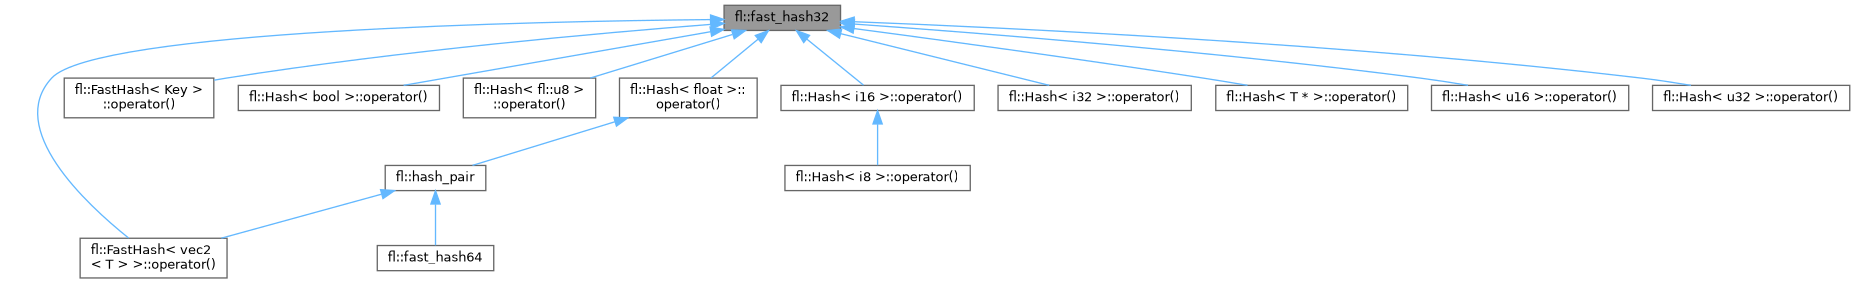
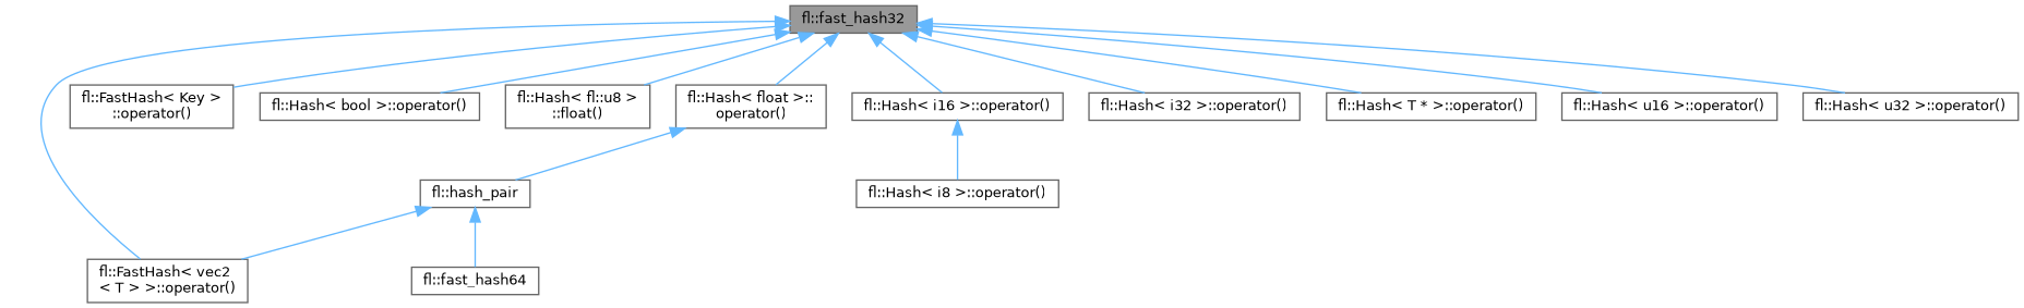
  digraph {
    rankdir=TB
    node [color=grey40 fillcolor=white fontname=Helvetica fontsize=10 shape=box style=filled]
    edge [color=steelblue1 dir=back fontname=Helvetica fontsize=10 labelfontname=Helvetica labelfontsize=10 style=solid]
    n1 [color=gray40 fillcolor=grey60 fontcolor=black height=0.2 label="fl::fast_hash32" width=0.4]
    n2 [height=0.2 label="fl::FastHash\< vec2\l\< T \> \>::operator()" width=0.4]
    n3 [height=0.2 label="fl::FastHash\< Key \>\l::operator()" width=0.4]
    n4 [height=0.2 label="fl::Hash\< bool \>::operator()" width=0.4]
-   n5 [height=0.2 label="fl::Hash\< fl::u8 \>\l::operator()" width=0.4]
+   n5 [height=0.2 label="fl::Hash\< fl::u8 \>\l::float()" width=0.4]
    n6 [height=0.2 label="fl::Hash\< float \>::\loperator()" width=0.4]
    n7 [height=0.2 label="fl::Hash\< i16 \>::operator()" width=0.4]
    n8 [height=0.2 label="fl::Hash\< i32 \>::operator()" width=0.4]
    n9 [height=0.2 label="fl::Hash\< T * \>::operator()" width=0.4]
    n10 [height=0.2 label="fl::Hash\< u16 \>::operator()" width=0.4]
    n11 [height=0.2 label="fl::Hash\< u32 \>::operator()" width=0.4]
    n12 [height=0.2 label="fl::hash_pair" width=0.4]
    n13 [height=0.2 label="fl::fast_hash64" width=0.4]
    n14 [height=0.2 label="fl::Hash\< i8 \>::operator()" width=0.4]
    n1 -> n2
    n1 -> n3
    n1 -> n4
    n1 -> n5
    n1 -> n6
    n1 -> n7
    n1 -> n8
    n1 -> n9
    n1 -> n10
    n1 -> n11
    n6 -> n12
    n7 -> n14
    n12 -> n2
    n12 -> n13
  }
